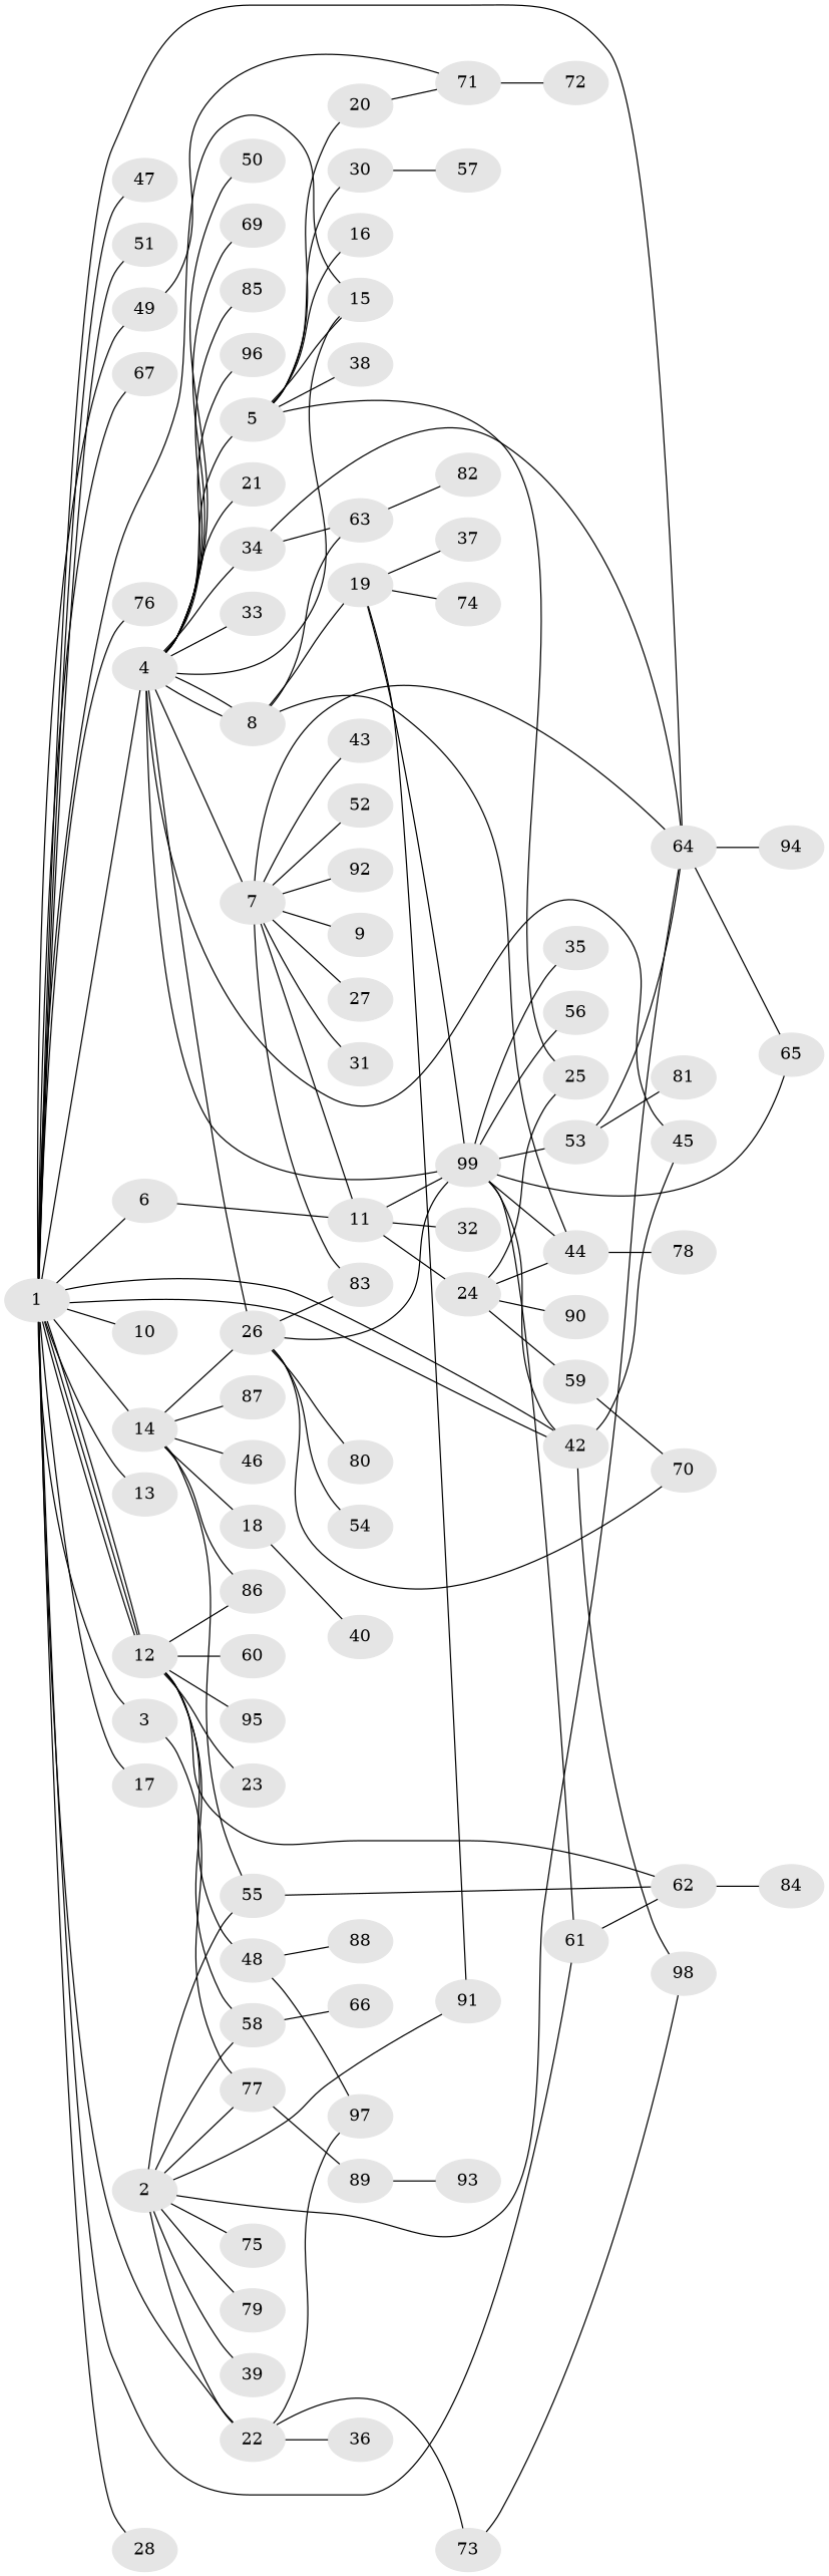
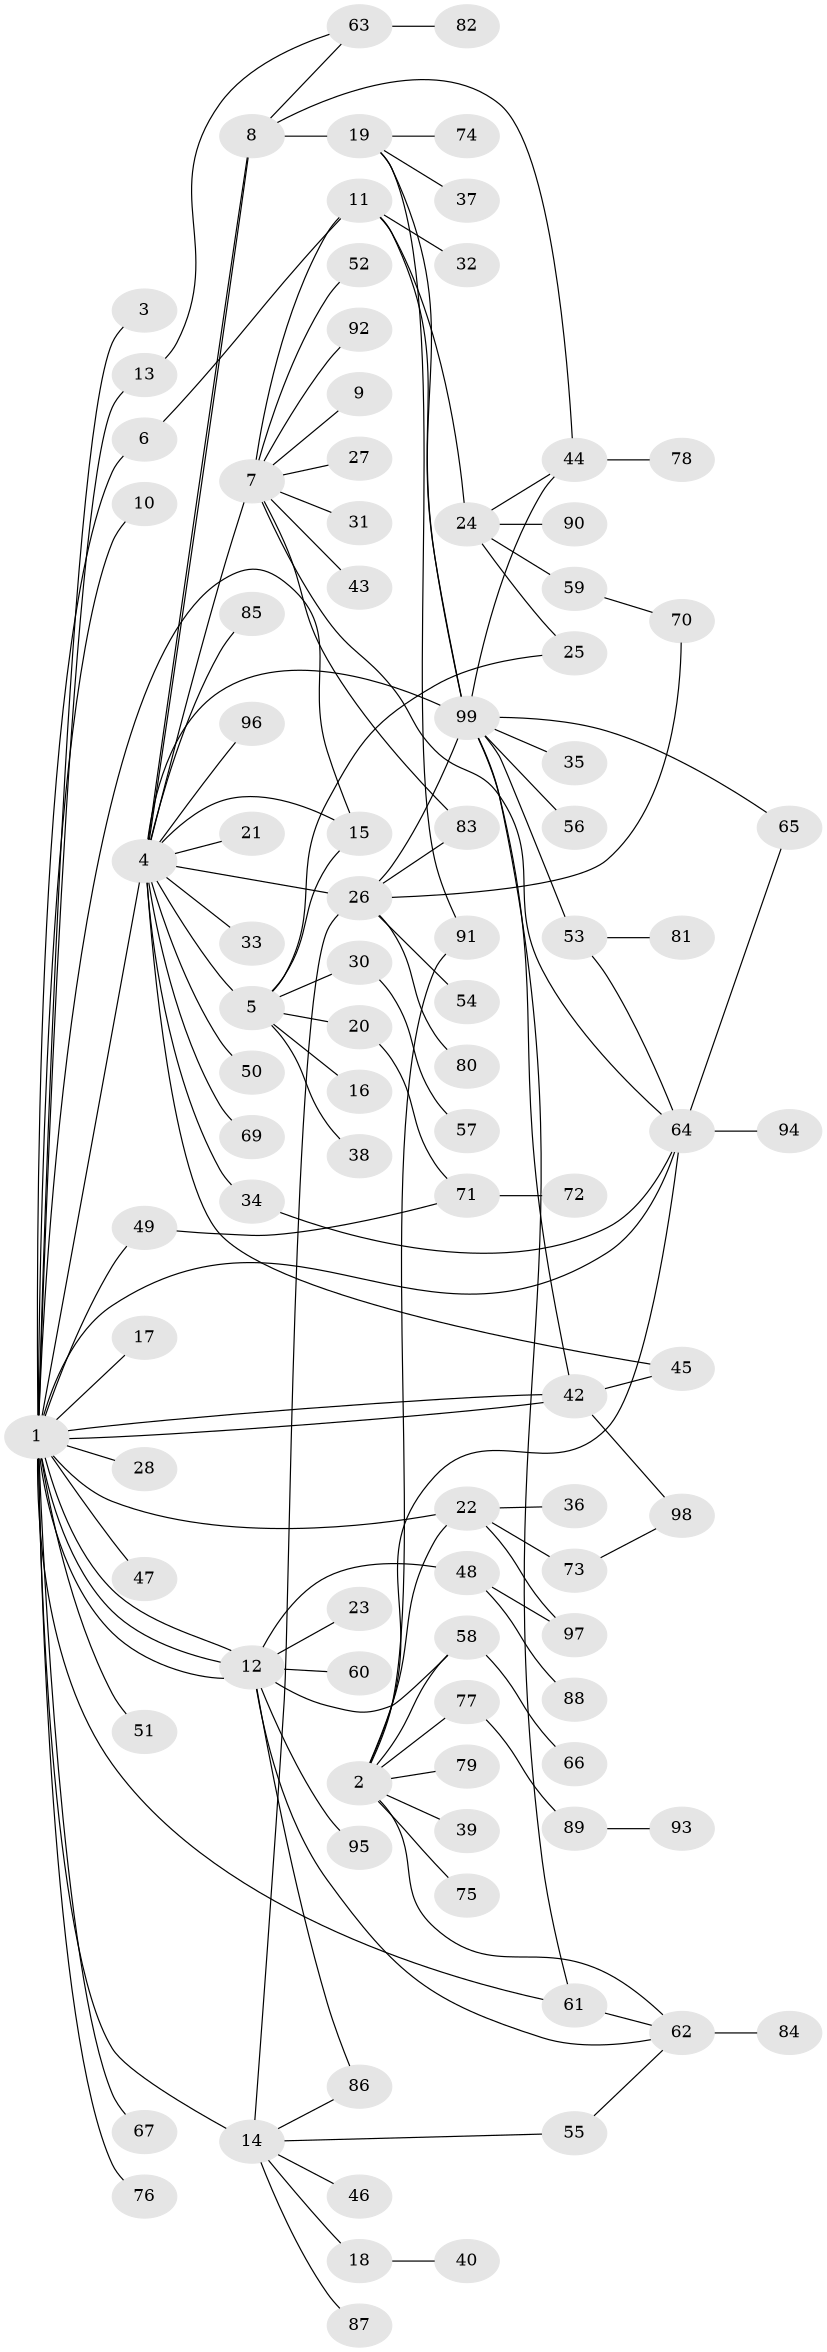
  graph {
    rankdir=LR
    node [color=gray90 style=filled]
    1
    3
    4
    6
    10
    12
    13
    14
    15
    17
    22
    28
    42
    47
    49
    51
    61
    64
    67
    76
    2
    39
    58
    62
    75
    77
    79
    91
    5
    7
    8
    21
    26
    n34 [label=99]
    33
    34
    45
    50
    69
    85
    96
    11
    23
    48
    60
    86
    95
    18
    46
    55
    87
    36
    73
    97
    98
    71
    65
    94
    66
    84
    89
    16
    20
    25
    30
    38
    9
    27
    31
    43
    52
    83
    92
    63
    19
    44
    54
    70
    80
    35
    53
    56
    57
    82
    24
    32
    37
    74
    78
    59
    90
    88
    40
    72
    81
    93
    1 -- 3
    1 -- 4
    1 -- 6
    1 -- 10
    1 -- 12
    1 -- 12
    1 -- 12
    1 -- 13
    1 -- 14
    1 -- 15
    1 -- 17
    1 -- 22
    1 -- 28
    1 -- 42
    1 -- 42
    1 -- 47
    1 -- 49
    1 -- 51
    1 -- 61
    1 -- 64
    1 -- 67
    1 -- 76
-   3 -- 77
    4 -- 15
    4 -- 5
    4 -- 7
    4 -- 8
    4 -- 8
    4 -- 21
    4 -- 26
    4 -- n34
    4 -- 33
    4 -- 34
    4 -- 45
    4 -- 50
    4 -- 69
    4 -- 85
    4 -- 96
    6 -- 11
    12 -- 58
    12 -- 62
    12 -- 23
    12 -- 48
    12 -- 60
    12 -- 86
    12 -- 95
    14 -- 26
    14 -- 86
    14 -- 18
    14 -- 46
    14 -- 55
    14 -- 87
    22 -- 36
    22 -- 73
    22 -- 97
    42 -- 45
    42 -- 98
    49 -- 71
    61 -- 62
    64 -- 65
    64 -- 94
    2 -- 22
    2 -- 64
    2 -- 39
    2 -- 58
-   2 -- 55
+   2 -- 62
    2 -- 75
    2 -- 77
    2 -- 79
    2 -- 91
    58 -- 66
    62 -- 84
    77 -- 89
    5 -- 15
    5 -- 16
    5 -- 20
    5 -- 25
    5 -- 30
    5 -- 38
    7 -- 64
    7 -- 11
    7 -- 9
    7 -- 27
    7 -- 31
    7 -- 43
    7 -- 52
    7 -- 83
    7 -- 92
    8 -- 63
    8 -- 19
    8 -- 44
    26 -- n34
    26 -- 83
    26 -- 54
    26 -- 70
    26 -- 80
    n34 -- 42
    n34 -- 61
    n34 -- 65
    n34 -- 44
    n34 -- 35
    n34 -- 53
    n34 -- 56
    34 -- 64
-   34 -- 63
+   13 -- 63
    11 -- n34
    11 -- 24
    11 -- 32
    48 -- 97
    48 -- 88
    18 -- 40
    55 -- 62
    73 -- 98
    71 -- 72
    89 -- 93
    20 -- 71
    30 -- 57
    63 -- 82
    19 -- 91
    19 -- n34
    19 -- 37
    19 -- 74
    44 -- 78
    53 -- 64
    53 -- 81
    24 -- 25
    24 -- 44
    24 -- 59
    24 -- 90
    59 -- 70
  }
